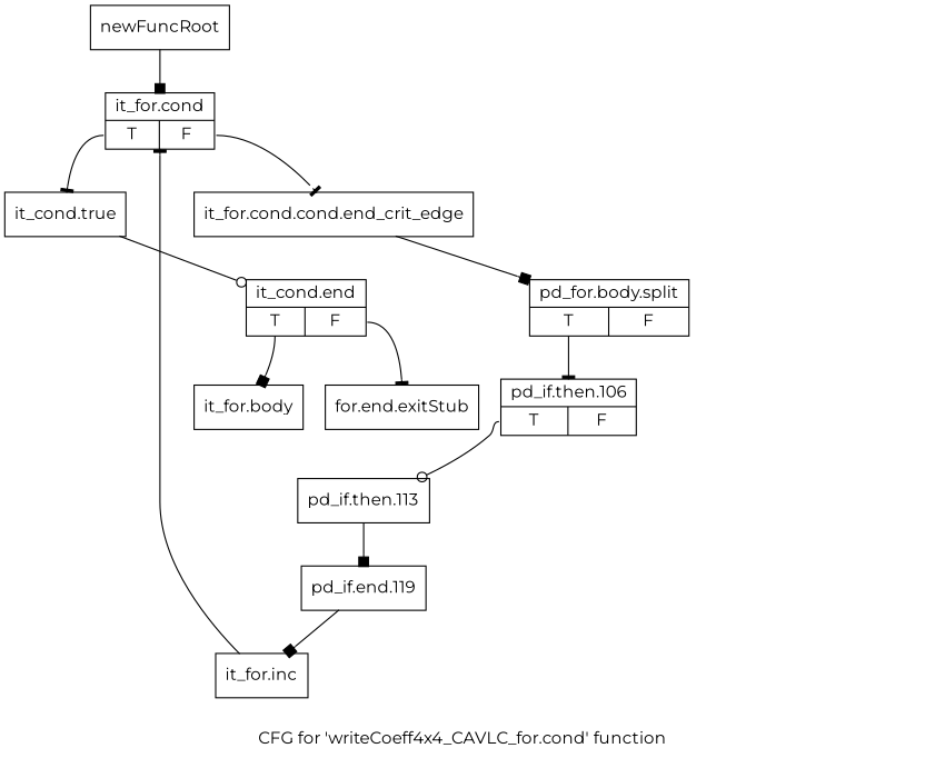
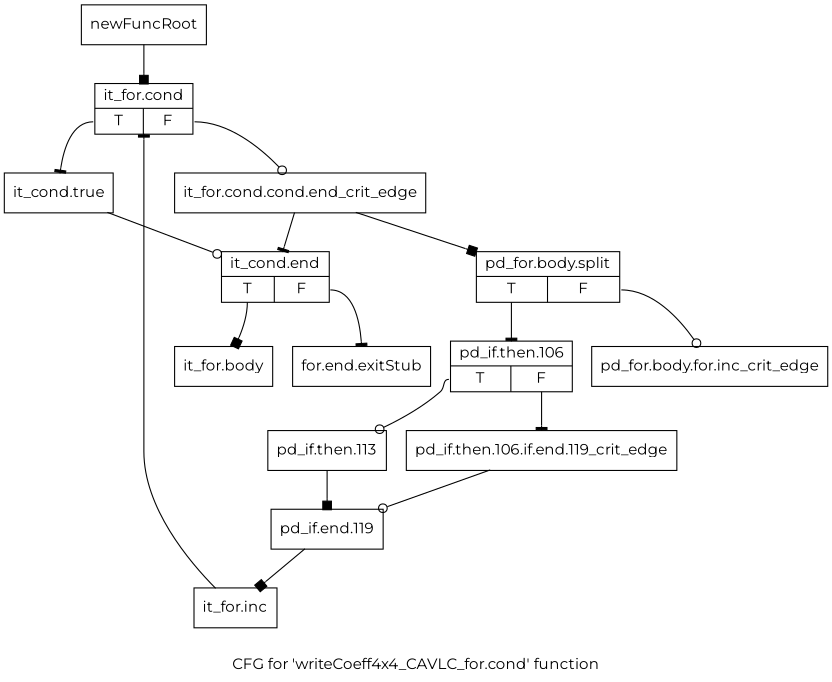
  digraph {
    fontname=Montserrat
    label="CFG for 'writeCoeff4x4_CAVLC_for.cond' function"
    node [fontname=Montserrat shape=record]
    edge [arrowhead=tee fontname=Montserrat]
    n1 [label="{newFuncRoot}"]
    n2 [label="{it_for.cond|{<s0>T|<s1>F}}"]
    n3 [label="{it_cond.true}"]
    n4 [label="{it_for.cond.cond.end_crit_edge}"]
    n5 [label="{it_cond.end|{<s0>T|<s1>F}}"]
    n6 [label="{pd_for.body.split|{<s0>T|<s1>F}}"]
    n7 [label="{for.end.exitStub}"]
    n8 [label="{it_for.body}"]
    n9 [label="{pd_if.then.106|{<s0>T|<s1>F}}"]
+   n10 [label="{pd_for.body.for.inc_crit_edge}"]
    n11 [label="{pd_if.then.113}"]
+   n12 [label="{pd_if.then.106.if.end.119_crit_edge}"]
    n13 [label="{pd_if.end.119}"]
    n14 [label="{it_for.inc}"]
    n1 -> n2 [arrowhead=box]
    n2 -> n3 [tailport=s0]
-   n2 -> n4 [tailport=s1]
+   n2 -> n4 [arrowhead=odot tailport=s1]
    n3 -> n5 [arrowhead=odot]
+   n4 -> n5
    n4 -> n6 [arrowhead=box]
    n5 -> n7 [tailport=s1]
    n5 -> n8 [arrowhead=box tailport=s0]
    n6 -> n9 [tailport=s0]
+   n6 -> n10 [arrowhead=odot tailport=s1]
    n9 -> n11 [arrowhead=odot tailport=s0]
+   n9 -> n12 [tailport=s1]
    n11 -> n13 [arrowhead=box]
+   n12 -> n13 [arrowhead=odot]
    n13 -> n14 [arrowhead=box]
    n14 -> n2
  }
